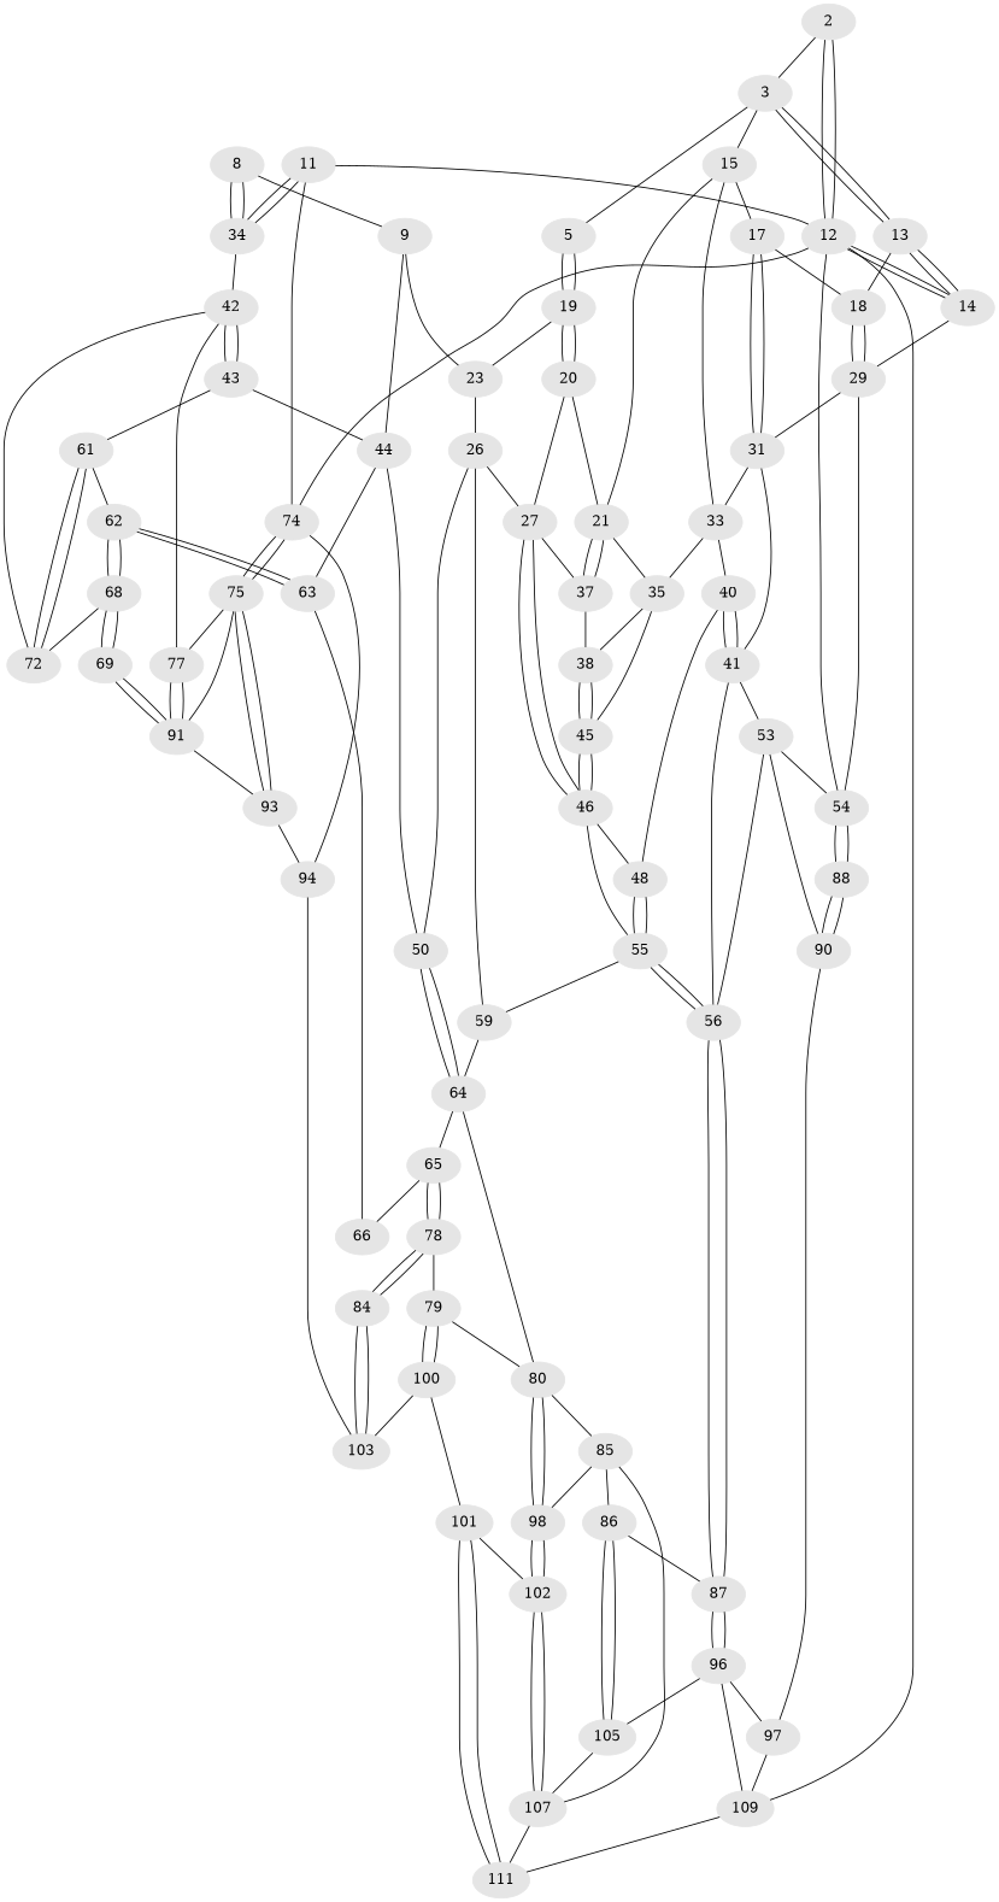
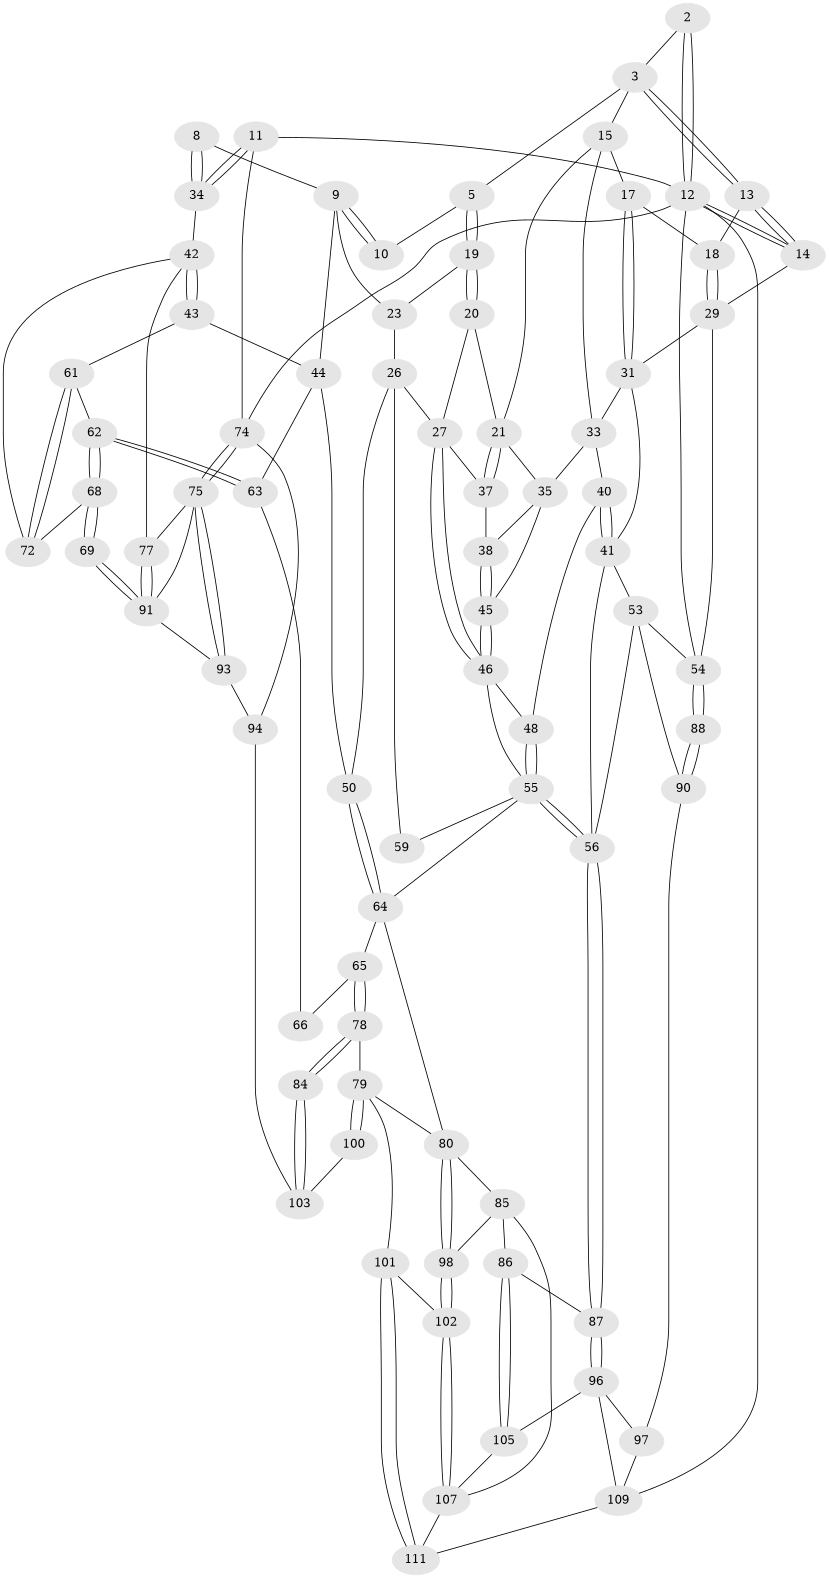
  graph {
    node [color=gray90 style=filled]
    3 [super="+4"]
    2
    12 [super="+89"]
    9 [super="+24"]
    8
    34
    11
    74 [super="+114"]
    5 [super="+6"]
    13
    15 [super="+16"]
    14
    109 [super="+110"]
    54
+   10
    19
    18
    17
    21 [super="+22"]
    33 [super="+36"]
    23 [super="+25"]
    20
    44 [super="+49"]
    42 [super="+73"]
    26 [super="+51"]
    50
    63 [super="+67"]
    75 [super="+76"]
    94 [super="+95"]
    29 [super="+30"]
    88
    90
    111 [super="+113"]
    31 [super="+32"]
    35 [super="+39"]
    37
    40
    41 [super="+52"]
    27 [super="+28"]
    46 [super="+47"]
    38
    45
    59
    64 [super="+71"]
    48
    55 [super="+60"]
    53 [super="+58"]
    56 [super="+57"]
    43
    72
    77
    87
    61
    91 [super="+92"]
    62
    66 [super="+82"]
    65
    80 [super="+81"]
    97
    96 [super="+106"]
    68
    69
    78
    85 [super="+99"]
    98
    79
    84
    93
    103
    100 [super="+104"]
    101
    86
    107 [super="+108"]
    102
    105
    3 -- 5
    3 -- 13
    3 -- 13
    3 -- 15
    2 -- 3
    2 -- 12
    2 -- 12
    12 -- 74
    12 -- 14
    12 -- 14
    12 -- 109
    12 -- 54
+   9 -- 10
+   9 -- 10
    9 -- 23
    9 -- 44
    8 -- 9
    8 -- 34
    8 -- 34
    34 -- 42
    11 -- 12
    11 -- 34
    11 -- 34
    11 -- 74
    74 -- 75
    74 -- 75
    74 -- 94
+   5 -- 10
    5 -- 19
    5 -- 19
    13 -- 14
    13 -- 14
    13 -- 18
    15 -- 17
    15 -- 21
    15 -- 33
    14 -- 29
    109 -- 111
    54 -- 88
    54 -- 88
    19 -- 23
    19 -- 20
    19 -- 20
    18 -- 29
    18 -- 29
    17 -- 18
    17 -- 31
    17 -- 31
    21 -- 35
    21 -- 37
    21 -- 37
    33 -- 35
    33 -- 40
    23 -- 26
    20 -- 21
    20 -- 27
    44 -- 50
    44 -- 63
    42 -- 43
    42 -- 43
    42 -- 72
    42 -- 77
    26 -- 50
    26 -- 27
    26 -- 59
    50 -- 64
    50 -- 64
    63 -- 66
    75 -- 77
    75 -- 91
    75 -- 93
    75 -- 93
    94 -- 103
    29 -- 54
    29 -- 31
    88 -- 90
    88 -- 90
    90 -- 97
    31 -- 33
    31 -- 41
    35 -- 38
    35 -- 45
    37 -- 38
    40 -- 41
    40 -- 41
    40 -- 48
    41 -- 53
    41 -- 56
    27 -- 37
    27 -- 46
    27 -- 46
    46 -- 48
    46 -- 55
    38 -- 45
    38 -- 45
    45 -- 46
    45 -- 46
-   59 -- 64
+   55 -- 64
    64 -- 65
    64 -- 80
    48 -- 55
    48 -- 55
    55 -- 59
    55 -- 56
    55 -- 56
    53 -- 54
    53 -- 90
    53 -- 56
    56 -- 87
    56 -- 87
    43 -- 44
    43 -- 61
    77 -- 91
    77 -- 91
    87 -- 96
    87 -- 96
    61 -- 72
    61 -- 72
    61 -- 62
    91 -- 93
    62 -- 63
    62 -- 63
    62 -- 68
    62 -- 68
    65 -- 66
    65 -- 78
    65 -- 78
    80 -- 85
    80 -- 98
    80 -- 98
    97 -- 109
    96 -- 109
    96 -- 97
    96 -- 105
    68 -- 72
    68 -- 69
    68 -- 69
    69 -- 91
    69 -- 91
    78 -- 79
    78 -- 84
    78 -- 84
    85 -- 98
    85 -- 86
    85 -- 107
    98 -- 102
    98 -- 102
    79 -- 80
    79 -- 100
    79 -- 100
    84 -- 103
    84 -- 103
    93 -- 94
    100 -- 103
-   100 -- 101
+   79 -- 101
    101 -- 111
    101 -- 111
    101 -- 102
    86 -- 87
    86 -- 105
    86 -- 105
    107 -- 111
    102 -- 107
    102 -- 107
    105 -- 107
  }
